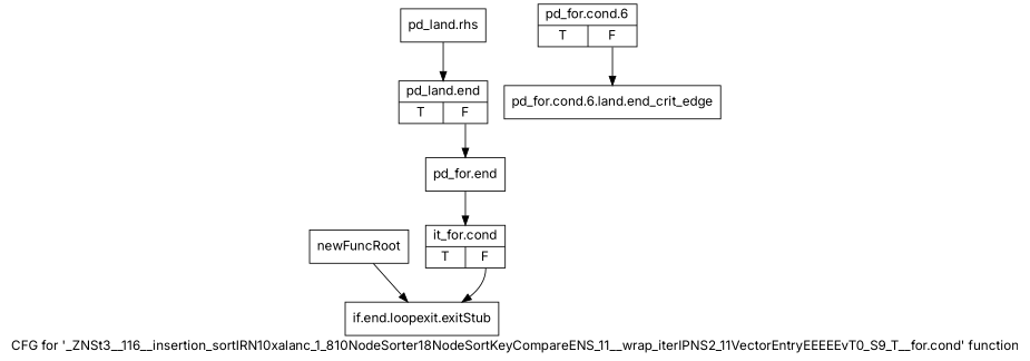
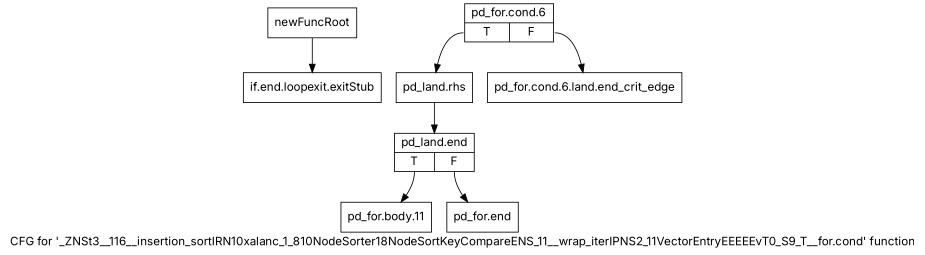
  digraph {
    fontname=Inter
    label="CFG for '_ZNSt3__116__insertion_sortIRN10xalanc_1_810NodeSorter18NodeSortKeyCompareENS_11__wrap_iterIPNS2_11VectorEntryEEEEEvT0_S9_T__for.cond' function"
    node [fontname=Inter shape=record]
    edge [fontname=Inter]
    n1 [label="{newFuncRoot}"]
    n2 [label="{if.end.loopexit.exitStub}"]
-   n3 [label="{it_for.cond|{<s0>T|<s1>F}}"]
    n4 [label="{pd_for.cond.6|{<s0>T|<s1>F}}"]
    n5 [label="{pd_land.rhs}"]
    n6 [label="{pd_for.cond.6.land.end_crit_edge}"]
    n7 [label="{pd_land.end|{<s0>T|<s1>F}}"]
+   n8 [label="{pd_for.body.11}"]
    n9 [label="{pd_for.end}"]
    n1 -> n2
-   n3 -> n2 [tailport=s1]
+   n4 -> n5 [tailport=s0]
    n4 -> n6 [tailport=s1]
    n5 -> n7
+   n7 -> n8 [tailport=s0]
    n7 -> n9 [tailport=s1]
-   n9 -> n3
  }
